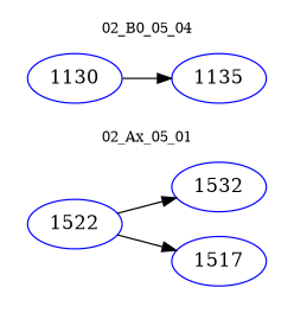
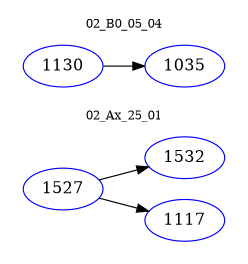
  digraph {
    rankdir=LR
    node [color=blue]
    edge [color=black]
-   n1 [label=1522]
-   n2 [label=1517]
+   n1 [label=1527]
+   n2 [label=1117]
    n3 [label=1532]
    n4 [label=1130]
-   n5 [label=1135]
+   n5 [label=1035]
    subgraph cluster_1 {
      color=white
      fontsize=10
-     label="02_Ax_05_01"
+     label="02_Ax_25_01"
      n1
      n2
      n3
    }
    subgraph cluster_2 {
      color=white
      fontsize=10
      label="02_B0_05_04"
      n4
      n5
    }
    n1 -> n2
    n1 -> n3
    n4 -> n5
  }
